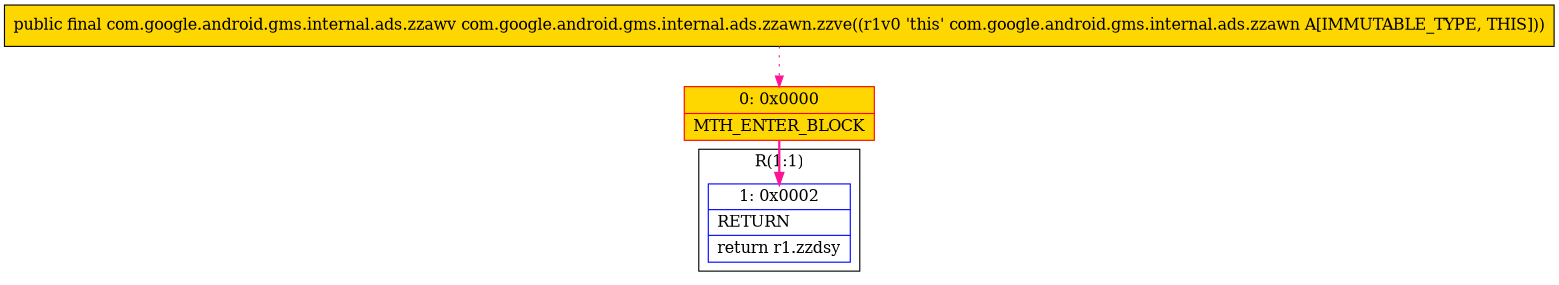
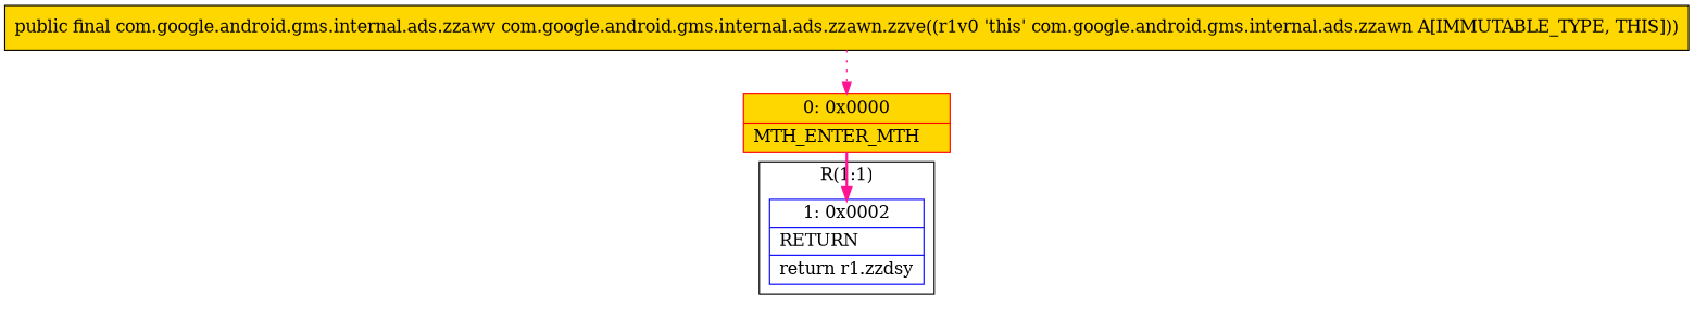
  digraph {
    node [shape=record style=filled fillcolor=gold]
    edge [color=deeppink]
    n1 [color=blue label="{1\:\ 0x0002|RETURN\l|return r1.zzdsy\l}" fillcolor=white]
-   n2 [color=red label="{0\:\ 0x0000|MTH_ENTER_BLOCK\l}"]
+   n2 [color=red label="{0\:\ 0x0000|MTH_ENTER_MTH\l}"]
    n3 [label="{public final com.google.android.gms.internal.ads.zzawv com.google.android.gms.internal.ads.zzawn.zzve((r1v0 'this' com.google.android.gms.internal.ads.zzawn A[IMMUTABLE_TYPE, THIS])) }"]
    subgraph cluster_1 {
      label="R(1:1)"
      n1
    }
    n2 -> n1 [style=bold]
    n3 -> n2 [style=dotted]
  }
